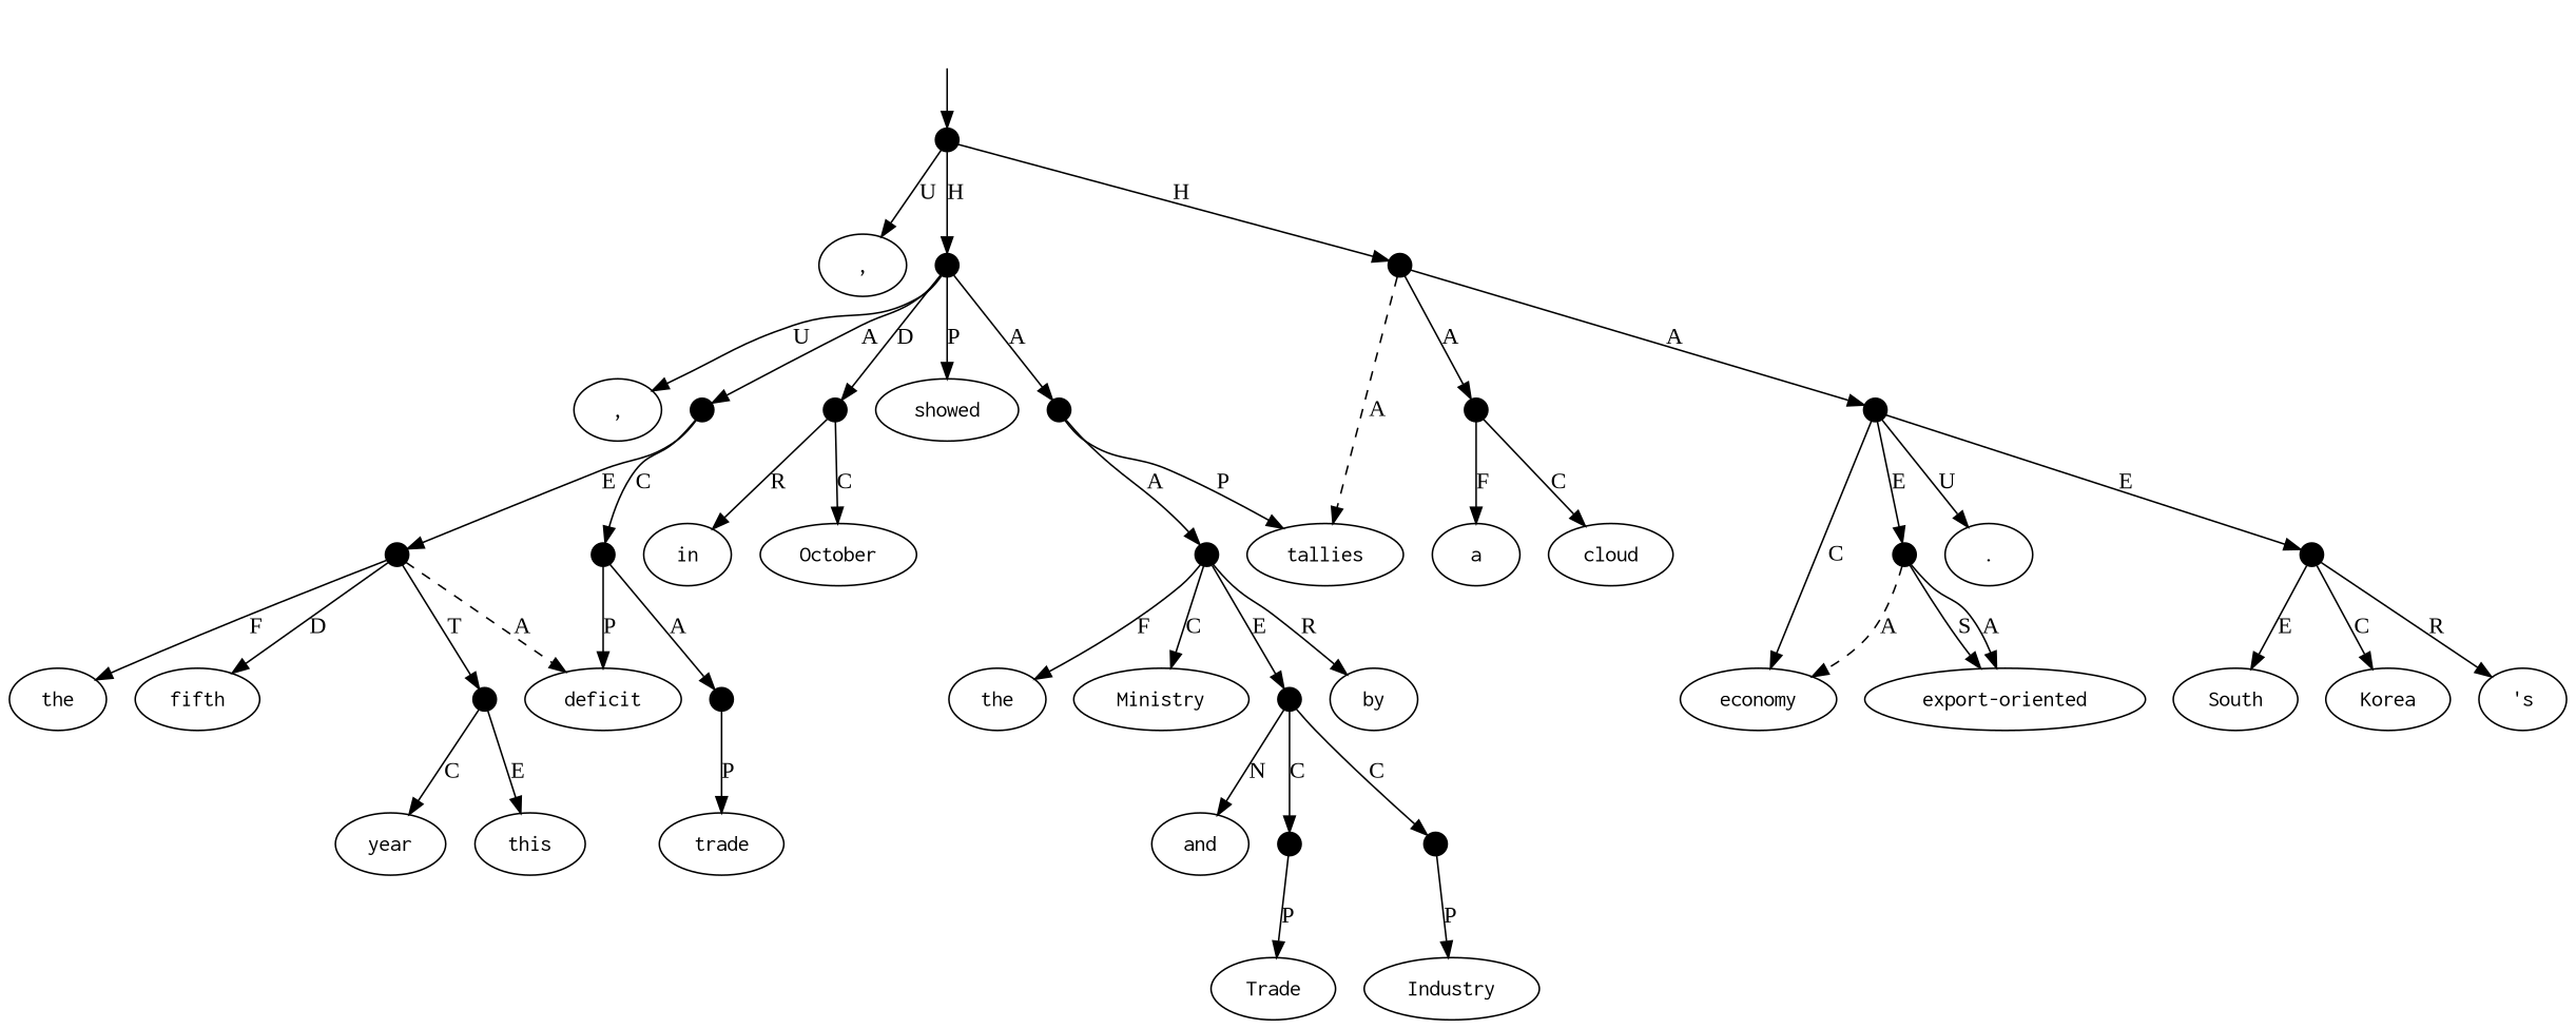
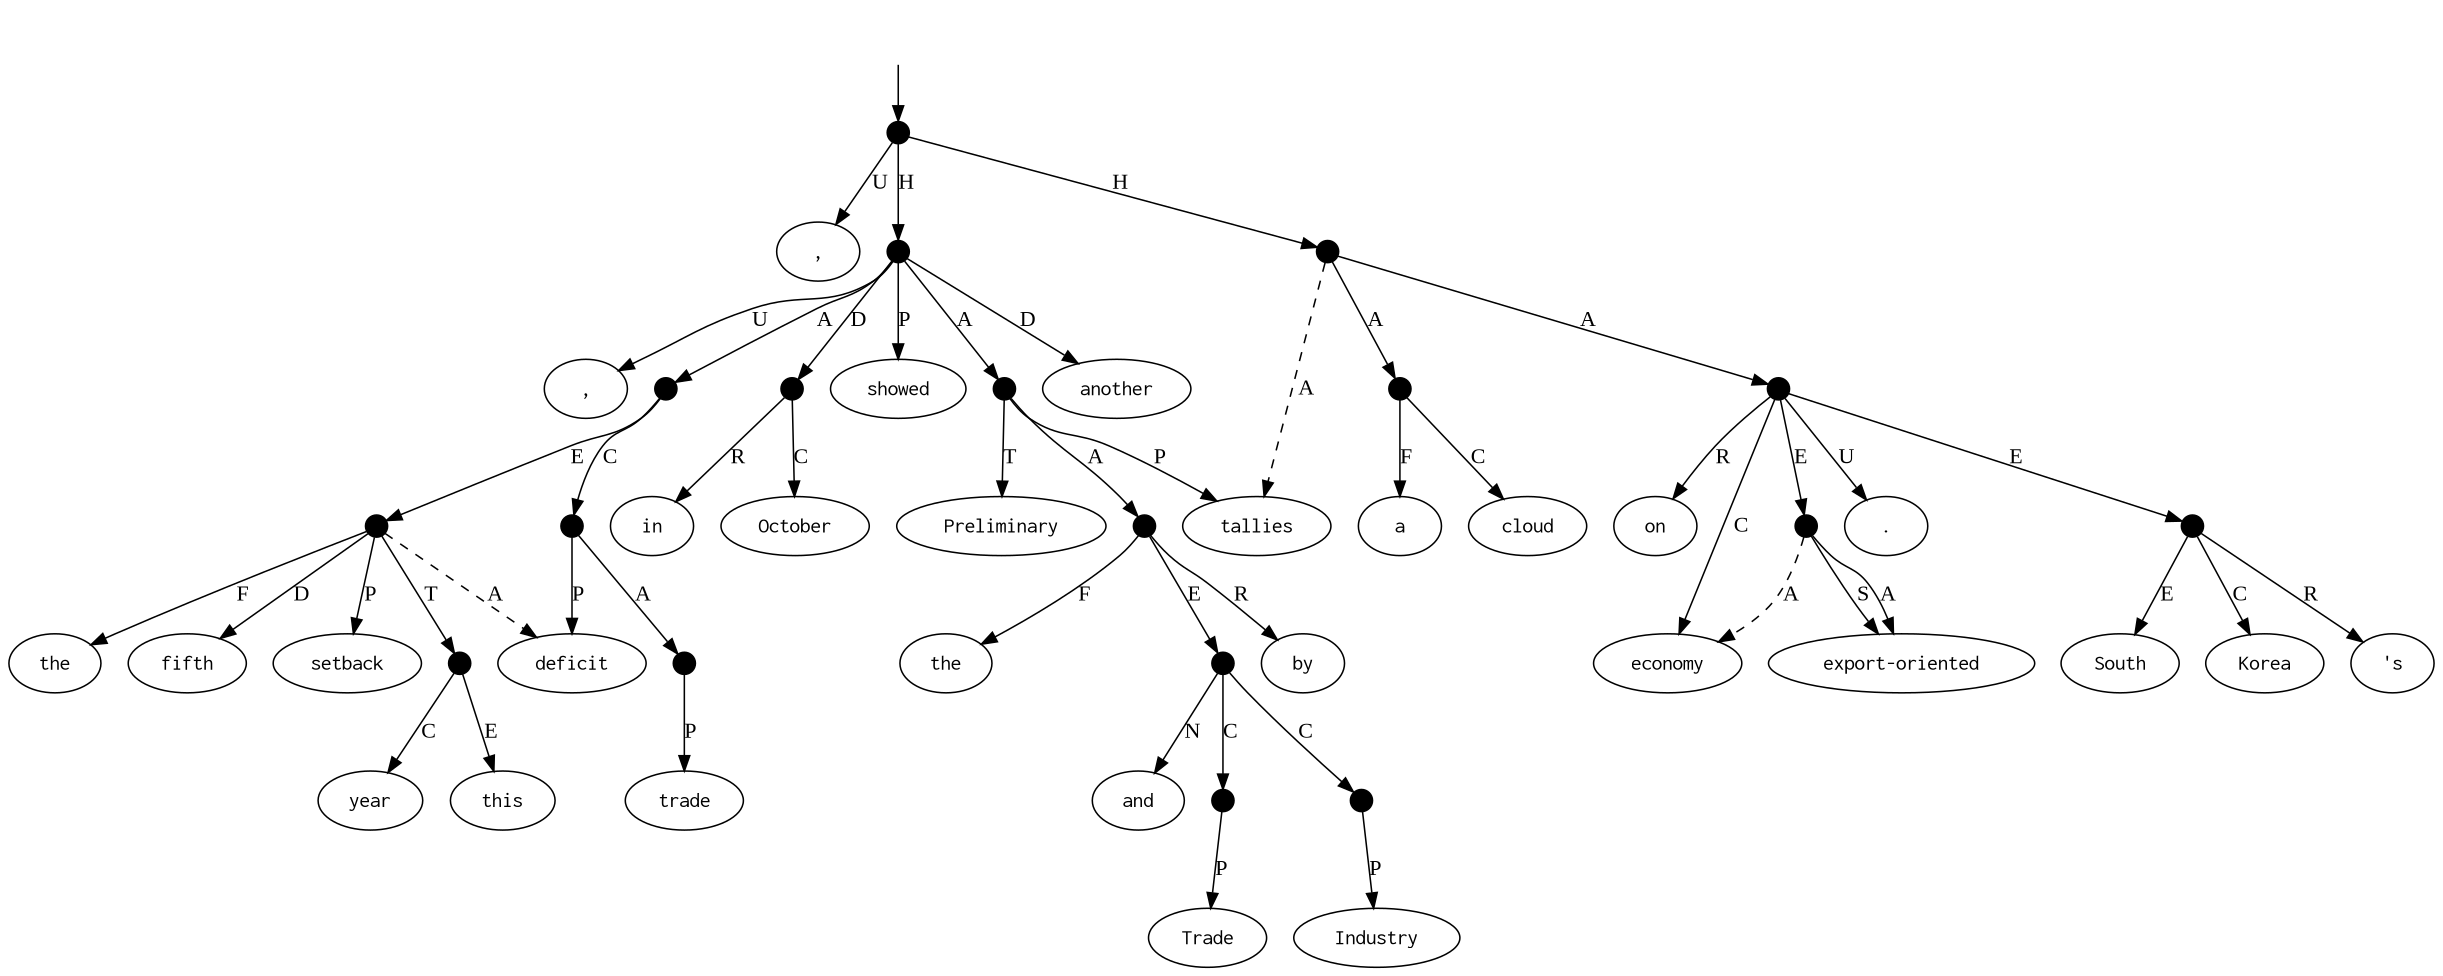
  digraph {
    fontname="Liberation Serif"
    node [fontname="Liberation Serif"]
    edge [fontname="Liberation Serif"]
    top [style=invis]
    34 [shape=point width=0.2]
    n3 [label=<<table align="center" border="0" cellspacing="0"><tr><td colspan="2"><font face="Courier">,</font></td></tr></table>>]
    33 [shape=point width=0.2]
    45 [shape=point width=0.2]
    n6 [label=<<table align="center" border="0" cellspacing="0"><tr><td colspan="2"><font face="Courier">showed</font></td></tr></table>>]
+   n7 [label=<<table align="center" border="0" cellspacing="0"><tr><td colspan="2"><font face="Courier">another</font></td></tr></table>>]
    n8 [label=<<table align="center" border="0" cellspacing="0"><tr><td colspan="2"><font face="Courier">,</font></td></tr></table>>]
    32 [shape=point width=0.2]
    41 [shape=point width=0.2]
    42 [shape=point width=0.2]
    n12 [label=<<table align="center" border="0" cellspacing="0"><tr><td colspan="2"><font face="Courier">tallies</font></td></tr></table>>]
    46 [shape=point width=0.2]
    47 [shape=point width=0.2]
+   n15 [label=<<table align="center" border="0" cellspacing="0"><tr><td colspan="2"><font face="Courier">Preliminary</font></td></tr></table>>]
    n16 [label=<<table align="center" border="0" cellspacing="0"><tr><td colspan="2"><font face="Courier">by</font></td></tr></table>>]
    n17 [label=<<table align="center" border="0" cellspacing="0"><tr><td colspan="2"><font face="Courier">the</font></td></tr></table>>]
    n18 [label=<<table align="center" border="0" cellspacing="0"><tr><td colspan="2"><font face="Courier">Trade</font></td></tr></table>>]
    n19 [label=<<table align="center" border="0" cellspacing="0"><tr><td colspan="2"><font face="Courier">and</font></td></tr></table>>]
    n20 [label=<<table align="center" border="0" cellspacing="0"><tr><td colspan="2"><font face="Courier">Industry</font></td></tr></table>>]
-   n21 [label=<<table align="center" border="0" cellspacing="0"><tr><td colspan="2"><font face="Courier">Ministry</font></td></tr></table>>]
    n22 [label=<<table align="center" border="0" cellspacing="0"><tr><td colspan="2"><font face="Courier">trade</font></td></tr></table>>]
    n23 [label=<<table align="center" border="0" cellspacing="0"><tr><td colspan="2"><font face="Courier">deficit</font></td></tr></table>>]
    n24 [label=<<table align="center" border="0" cellspacing="0"><tr><td colspan="2"><font face="Courier">in</font></td></tr></table>>]
    n25 [label=<<table align="center" border="0" cellspacing="0"><tr><td colspan="2"><font face="Courier">October</font></td></tr></table>>]
    n26 [label=<<table align="center" border="0" cellspacing="0"><tr><td colspan="2"><font face="Courier">the</font></td></tr></table>>]
    n27 [label=<<table align="center" border="0" cellspacing="0"><tr><td colspan="2"><font face="Courier">fifth</font></td></tr></table>>]
+   n28 [label=<<table align="center" border="0" cellspacing="0"><tr><td colspan="2"><font face="Courier">setback</font></td></tr></table>>]
    n29 [label=<<table align="center" border="0" cellspacing="0"><tr><td colspan="2"><font face="Courier">this</font></td></tr></table>>]
    n30 [label=<<table align="center" border="0" cellspacing="0"><tr><td colspan="2"><font face="Courier">year</font></td></tr></table>>]
    n31 [label=<<table align="center" border="0" cellspacing="0"><tr><td colspan="2"><font face="Courier">a</font></td></tr></table>>]
    n32 [label=<<table align="center" border="0" cellspacing="0"><tr><td colspan="2"><font face="Courier">cloud</font></td></tr></table>>]
+   n33 [label=<<table align="center" border="0" cellspacing="0"><tr><td colspan="2"><font face="Courier">on</font></td></tr></table>>]
    n34 [label=<<table align="center" border="0" cellspacing="0"><tr><td colspan="2"><font face="Courier">South</font></td></tr></table>>]
    n35 [label=<<table align="center" border="0" cellspacing="0"><tr><td colspan="2"><font face="Courier">Korea</font></td></tr></table>>]
    n36 [label=<<table align="center" border="0" cellspacing="0"><tr><td colspan="2"><font face="Courier">&#x27;s</font></td></tr></table>>]
    n37 [label=<<table align="center" border="0" cellspacing="0"><tr><td colspan="2"><font face="Courier">export-oriented</font></td></tr></table>>]
    n38 [label=<<table align="center" border="0" cellspacing="0"><tr><td colspan="2"><font face="Courier">economy</font></td></tr></table>>]
    n39 [label=<<table align="center" border="0" cellspacing="0"><tr><td colspan="2"><font face="Courier">.</font></td></tr></table>>]
    35 [shape=point width=0.2]
    37 [shape=point width=0.2]
    40 [shape=point width=0.2]
    43 [shape=point width=0.2]
    36 [shape=point width=0.2]
    38 [shape=point width=0.2]
    39 [shape=point width=0.2]
    44 [shape=point width=0.2]
    48 [shape=point width=0.2]
    49 [shape=point width=0.2]
    top -> 34
    34 -> n3 [label=U]
    34 -> 33 [label=H]
    34 -> 45 [label=H]
    33 -> n6 [label=P]
+   33 -> n7 [label=D]
    33 -> n8 [label=U]
    33 -> 32 [label=A]
    33 -> 41 [label=A]
    33 -> 42 [label=D]
    45 -> n12 [label=A style=dashed]
    45 -> 46 [label=A]
    45 -> 47 [label=A]
    32 -> n12 [label=P]
+   32 -> n15 [label=T]
    32 -> 35 [label=A]
    41 -> 40 [label=C]
    41 -> 43 [label=E]
    42 -> n24 [label=R]
    42 -> n25 [label=C]
    46 -> n31 [label=F]
    46 -> n32 [label=C]
+   47 -> n33 [label=R]
    47 -> n38 [label=C]
    47 -> n39 [label=U]
    47 -> 48 [label=E]
    47 -> 49 [label=E]
    35 -> n16 [label=R]
    35 -> n17 [label=F]
-   35 -> n21 [label=C]
    35 -> 37 [label=E]
    37 -> n19 [label=N]
    37 -> 36 [label=C]
    37 -> 38 [label=C]
    40 -> n23 [label=P]
    40 -> 39 [label=A]
    43 -> n23 [label=A style=dashed]
    43 -> n26 [label=F]
    43 -> n27 [label=D]
+   43 -> n28 [label=P]
    43 -> 44 [label=T]
    36 -> n18 [label=P]
    38 -> n20 [label=P]
    39 -> n22 [label=P]
    44 -> n29 [label=E]
    44 -> n30 [label=C]
    48 -> n34 [label=E]
    48 -> n35 [label=C]
    48 -> n36 [label=R]
    49 -> n37 [label=S]
    49 -> n37 [label=A]
    49 -> n38 [label=A style=dashed]
  }
